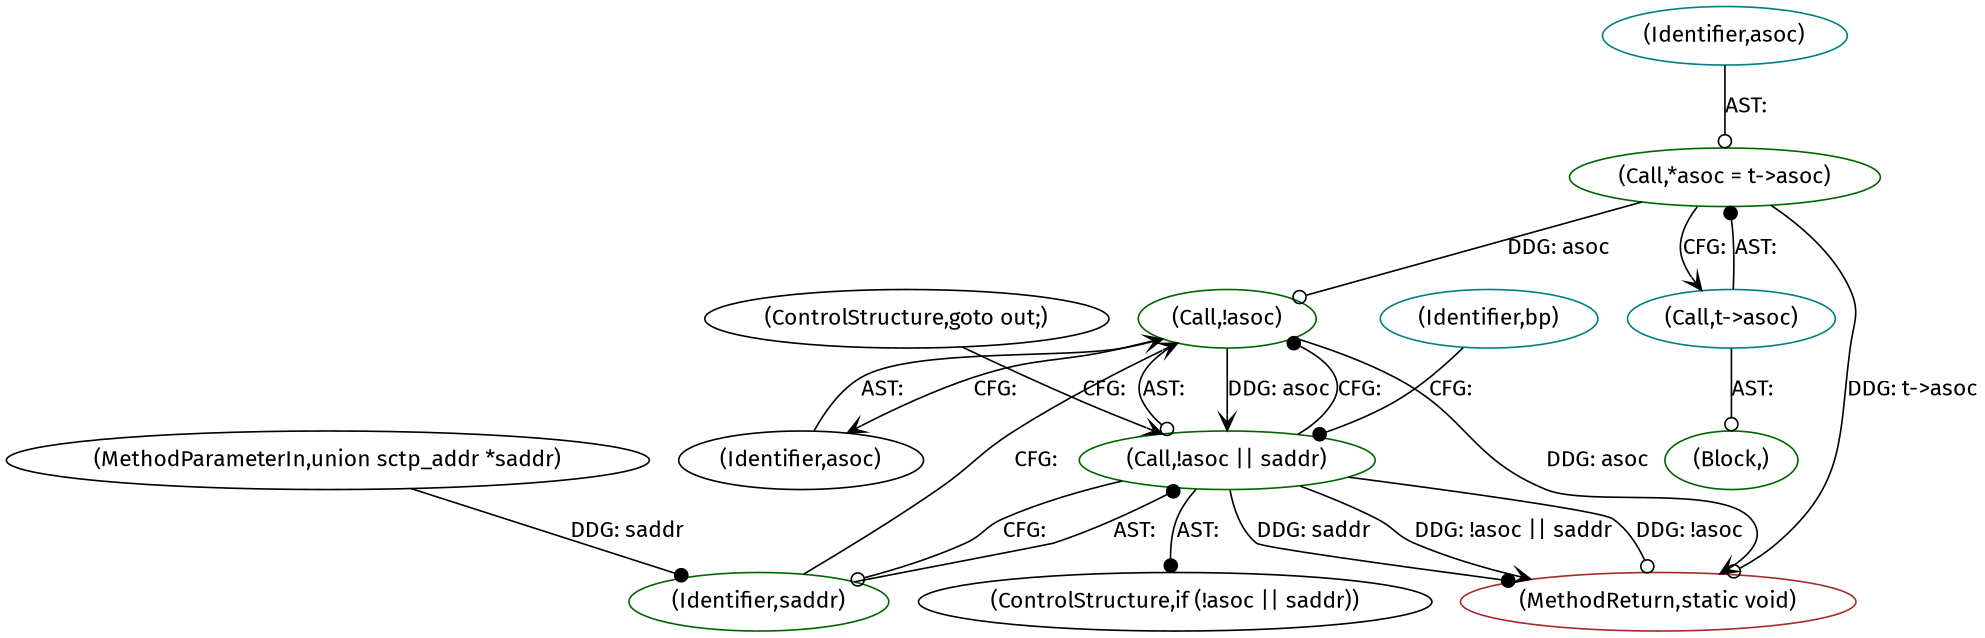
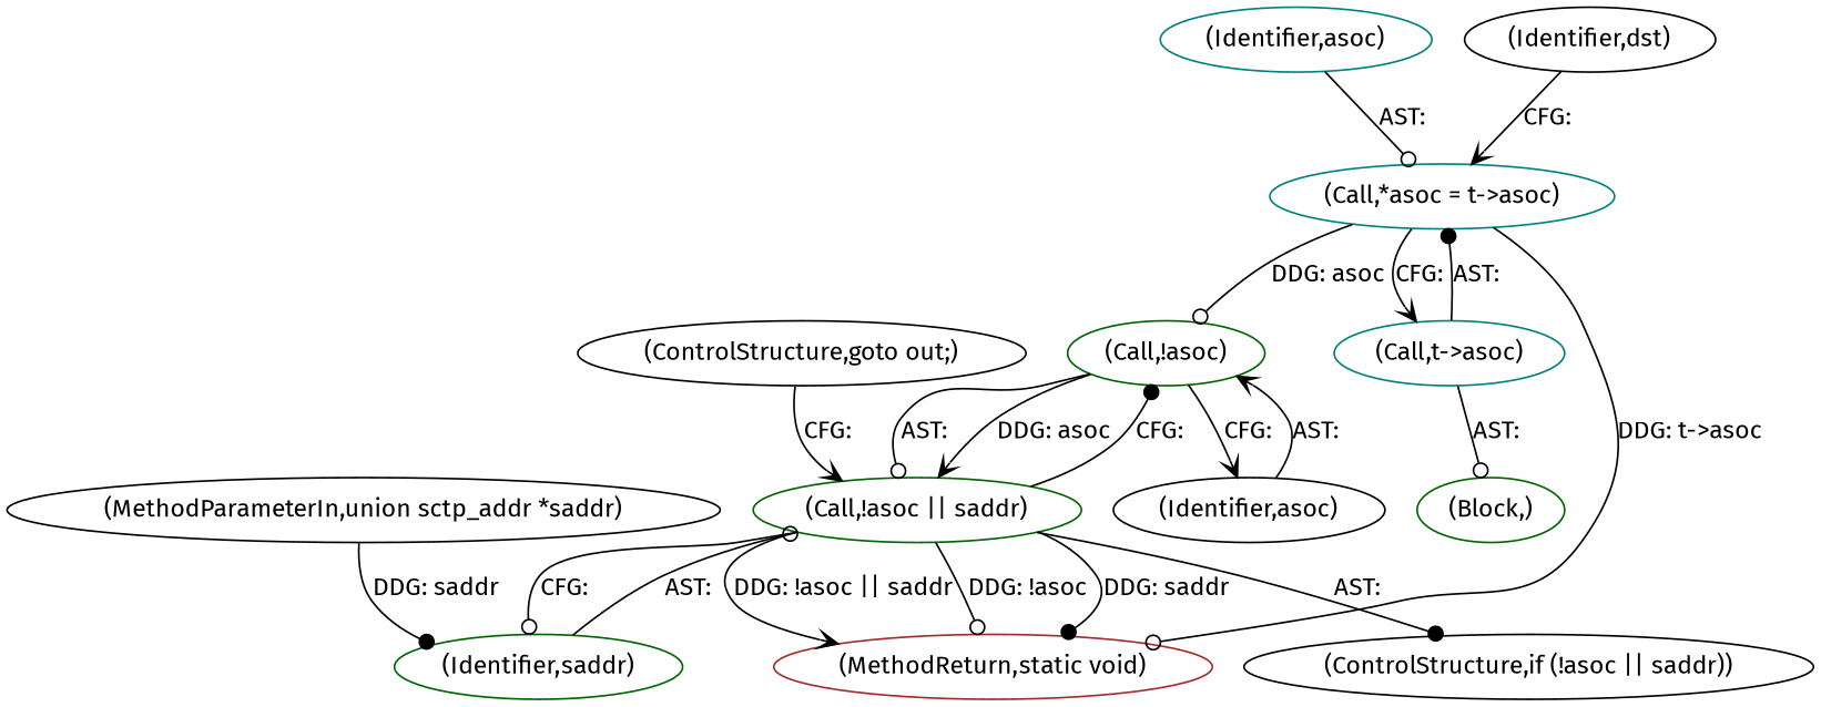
  digraph {
    fontname="Fira Sans"
    node [color=darkgreen fontname="Fira Sans"]
    edge [arrowhead=vee fontname="Fira Sans"]
-   n1 [label="(Call,*asoc = t->asoc)"]
+   n1 [color=teal label="(Call,*asoc = t->asoc)"]
    n2 [label="(Call,!asoc)"]
    n3 [color=teal label="(Call,t->asoc)"]
    n4 [color=brown label="(MethodReturn,static void)"]
    n5 [label="(Call,!asoc || saddr)"]
    n6 [color=black label="(Identifier,asoc)"]
    n7 [label="(Block,)"]
    n8 [color=black label="(ControlStructure,if (!asoc || saddr))"]
    n9 [label="(Identifier,saddr)"]
-   n10 [color=teal label="(Identifier,bp)"]
    n11 [color=black label="(ControlStructure,goto out;)"]
    n12 [color=teal label="(Identifier,asoc)"]
+   n13 [color=black label="(Identifier,dst)"]
    n14 [color=black label="(MethodParameterIn,union sctp_addr *saddr)"]
    n1 -> n2 [arrowhead=odot label="DDG: asoc"]
    n1 -> n3 [label="CFG: "]
    n1 -> n4 [arrowhead=odot label="DDG: t->asoc"]
-   n2 -> n4 [label="DDG: asoc"]
    n2 -> n5 [arrowhead=odot label="AST: "]
    n2 -> n5 [label="DDG: asoc"]
    n2 -> n6 [label="CFG: "]
    n3 -> n1 [arrowhead=dot label="AST: "]
    n3 -> n7 [arrowhead=odot label="AST: "]
    n5 -> n2 [arrowhead=dot label="CFG: "]
    n5 -> n4 [label="DDG: !asoc || saddr"]
    n5 -> n4 [arrowhead=odot label="DDG: !asoc"]
    n5 -> n4 [arrowhead=dot label="DDG: saddr"]
    n5 -> n8 [arrowhead=dot label="AST: "]
    n5 -> n9 [arrowhead=odot label="CFG: "]
    n6 -> n2 [label="AST: "]
-   n9 -> n2 [label="CFG: "]
-   n9 -> n5 [arrowhead=dot label="AST: "]
-   n10 -> n5 [arrowhead=dot label="CFG: "]
+   n9 -> n5 [arrowhead=odot label="AST: "]
    n11 -> n5 [label="CFG: "]
    n12 -> n1 [arrowhead=odot label="AST: "]
+   n13 -> n1 [label="CFG: "]
    n14 -> n9 [arrowhead=dot label="DDG: saddr"]
  }
